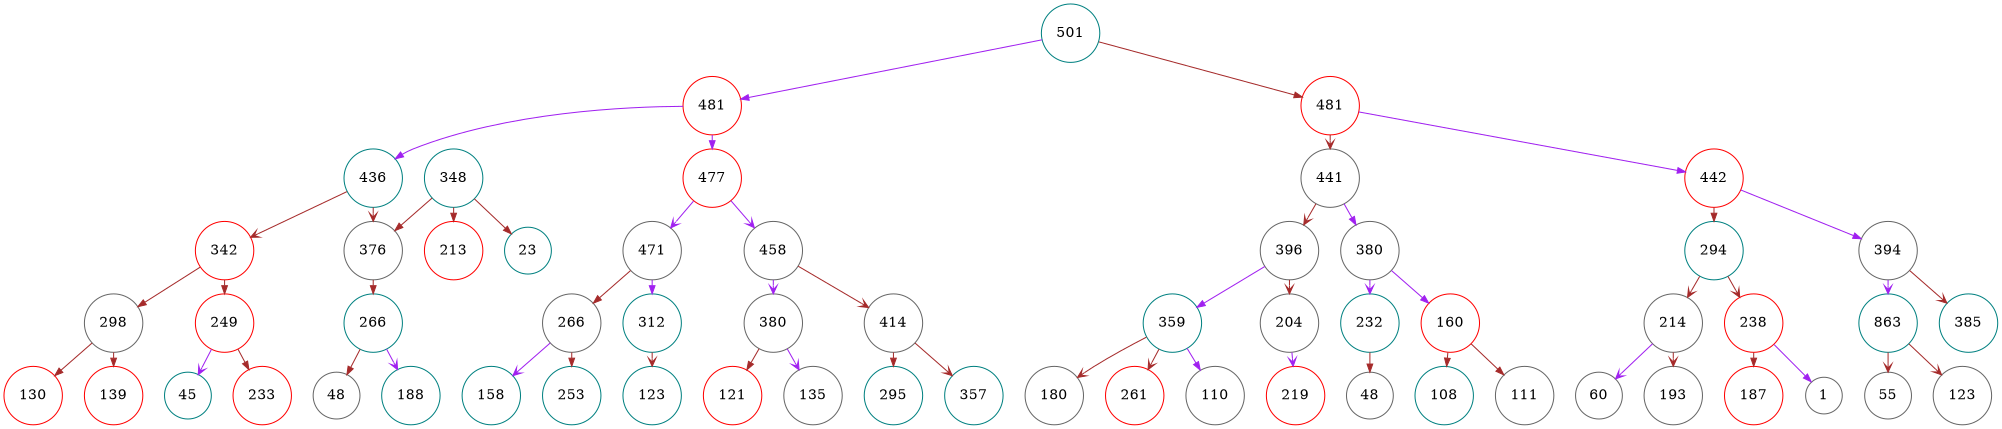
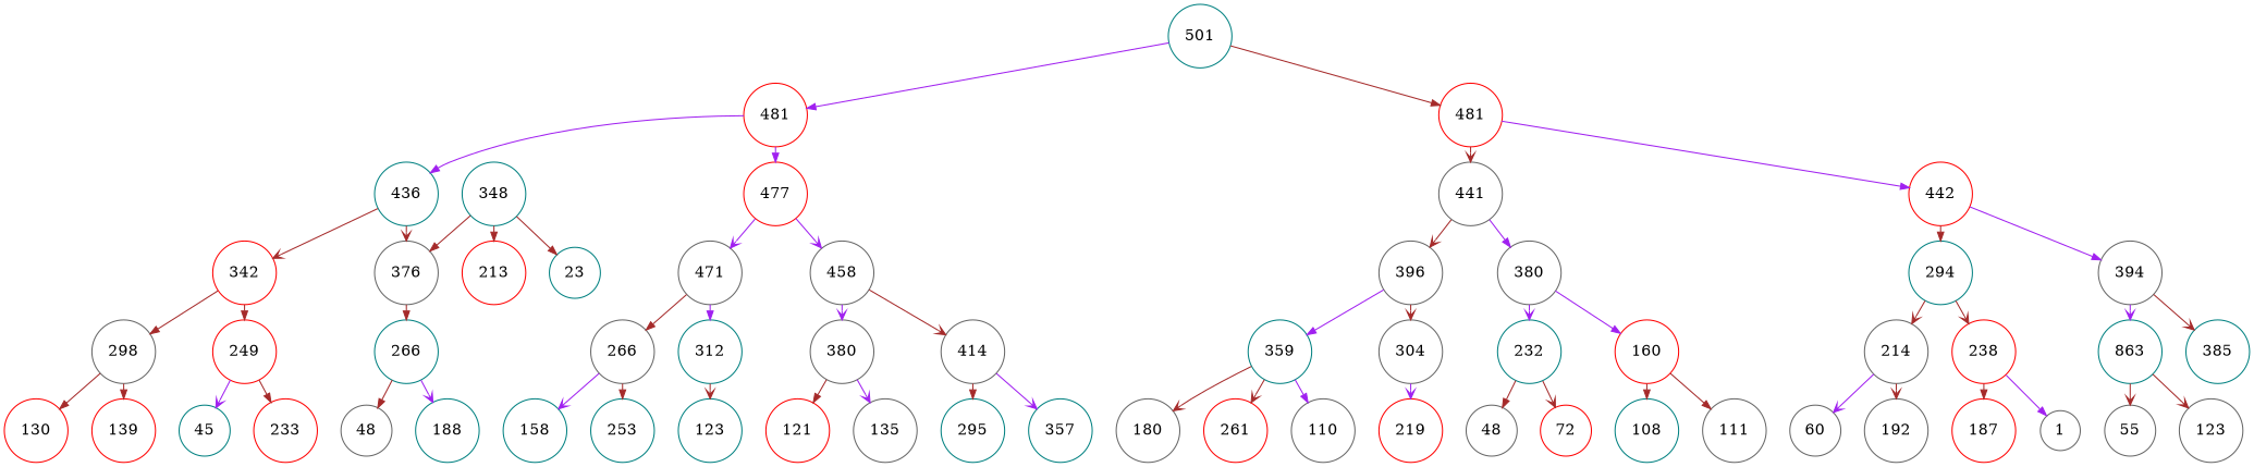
  digraph {
    nodesep=0.3
    ranksep=0.2
    node [color=gray40 shape=circle]
    edge [arrowhead=normal arrowsize=0.8 color=brown]
    n1 [color=teal label=501]
    n2 [color=red label=481]
    n3 [color=red label=481]
    n4 [color=teal label=436]
    n5 [color=red label=477]
    n6 [label=441]
    n7 [color=red label=442]
    n8 [color=red label=342]
    n9 [label=376]
    n10 [label=471]
    n11 [label=458]
    n12 [label=396]
    n13 [label=380]
    n14 [color=teal label=294]
    n15 [label=394]
    n16 [label=298]
    n17 [color=red label=249]
    n18 [color=teal label=266]
    n19 [label=266]
    n20 [color=teal label=312]
    n21 [label=380]
    n22 [label=414]
    n23 [color=teal label=359]
-   n24 [label=204]
+   n24 [label=304]
    n25 [color=teal label=232]
    n26 [color=red label=160]
    n27 [label=214]
    n28 [color=red label=238]
    n29 [color=teal label=863]
    n30 [color=teal label=385]
    n31 [color=red label=130]
    n32 [color=red label=139]
    n33 [color=teal label=45]
    n34 [color=red label=233]
    n35 [label=48]
    n36 [color=teal label=188]
    n37 [color=teal label=348]
    n38 [color=red label=213]
    n39 [color=teal label=23]
    n40 [color=teal label=158]
    n41 [color=teal label=253]
    n42 [color=teal label=123]
    n43 [color=red label=121]
    n44 [label=135]
    n45 [color=teal label=295]
    n46 [color=teal label=357]
    n47 [label=180]
    n48 [color=red label=261]
    n49 [label=110]
    n50 [color=red label=219]
    n51 [label=48]
+   n52 [color=red label=72]
    n53 [color=teal label=108]
    n54 [label=111]
    n55 [label=60]
-   n56 [label=193]
+   n56 [label=192]
    n57 [color=red label=187]
    n58 [label=1]
    n59 [label=55]
    n60 [label=123]
    n1 -> n2 [color=purple side=left]
    n1 -> n3
    n2 -> n4 [color=purple side=left]
    n2 -> n5 [color=purple]
    n3 -> n6 [arrowhead=vee side=left]
    n3 -> n7 [color=purple]
    n4 -> n8 [arrowhead=vee side=left]
    n4 -> n9 [arrowhead=vee]
    n5 -> n10 [arrowhead=vee color=purple side=left]
    n5 -> n11 [arrowhead=vee color=purple]
    n6 -> n12 [arrowhead=vee side=left]
    n6 -> n13 [color=purple]
    n7 -> n14 [side=left]
    n7 -> n15 [color=purple]
    n8 -> n16 [side=left]
    n8 -> n17
    n9 -> n18 [side=left]
    n10 -> n19 [side=left]
    n10 -> n20 [color=purple]
    n11 -> n21 [arrowhead=vee color=purple side=left]
    n11 -> n22 [arrowhead=vee]
    n12 -> n23 [color=purple side=left]
    n12 -> n24 [arrowhead=vee]
    n13 -> n25 [arrowhead=vee color=purple side=left]
    n13 -> n26 [color=purple]
    n14 -> n27 [arrowhead=vee side=left]
    n14 -> n28 [arrowhead=vee]
    n15 -> n29 [arrowhead=vee color=purple side=left]
    n15 -> n30 [arrowhead=vee]
    n16 -> n31 [side=left]
    n16 -> n32
    n17 -> n33 [arrowhead=vee color=purple side=left]
    n17 -> n34
    n18 -> n35 [side=left]
    n18 -> n36 [arrowhead=vee color=purple]
    n19 -> n40 [arrowhead=vee color=purple side=left]
    n19 -> n41
    n20 -> n42 [arrowhead=vee]
    n21 -> n43 [side=left]
    n21 -> n44 [arrowhead=vee color=purple]
    n22 -> n45 [side=left]
-   n22 -> n46 [arrowhead=vee]
+   n22 -> n46 [arrowhead=vee color=purple]
    n23 -> n47 [arrowhead=vee side=left]
    n23 -> n48 [arrowhead=vee]
    n23 -> n49 [color=purple side=left]
    n24 -> n50 [arrowhead=vee color=purple]
    n25 -> n51 [side=left]
+   n25 -> n52 [arrowhead=vee]
    n26 -> n53 [side=left]
    n26 -> n54
    n27 -> n55 [arrowhead=vee color=purple side=left]
    n27 -> n56 [arrowhead=vee]
    n28 -> n57 [side=left]
    n28 -> n58 [color=purple]
    n29 -> n59 [arrowhead=vee side=left]
    n29 -> n60 [arrowhead=vee]
    n37 -> n9
    n37 -> n38 [side=left]
    n37 -> n39
  }
